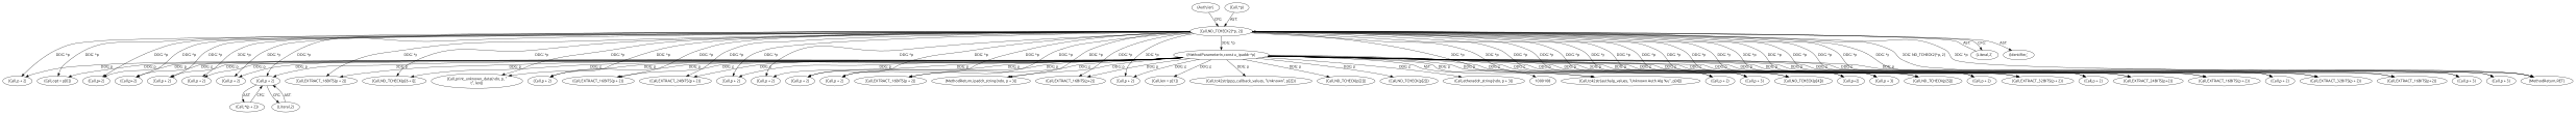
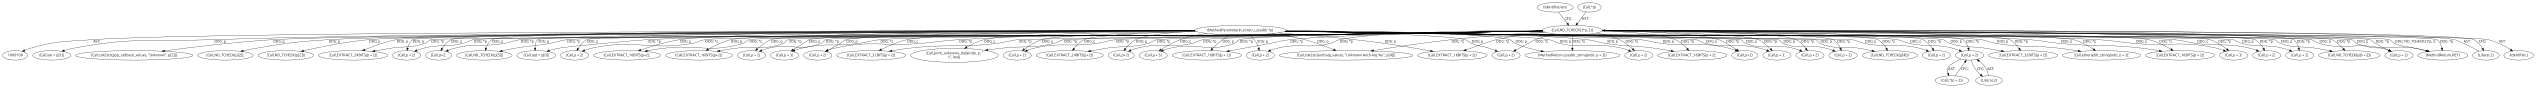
  digraph {
    fontname=Ubuntu
    node [fontname=Ubuntu]
    edge [fontname=Ubuntu]
    n1 [label="(Call,p + 2)"]
    n2 [label="(Call,*(p + 2))"]
    n3 [label="(Literal,2)"]
    n4 [label="(MethodParameterIn,const u_ipaddr *p)"]
    n5 [label="(Call,ND_TCHECK(p[6 + i]))"]
    n6 [label="(Call,p + 2)"]
    n7 [label="(Call,EXTRACT_24BITS(p + 2))"]
    n8 [label="(Call,p + 2)"]
    n9 [label="(Call,len = p[1])"]
    n10 [label="(Call,p + 2)"]
    n11 [label="(Call,EXTRACT_16BITS(p + 2))"]
    n12 [label="(Call,EXTRACT_16BITS(p+2))"]
    n13 [label="(Call,p + 2)"]
    n14 [label="(Call,p + 2)"]
    n15 [label="(Call,opt = p[0])"]
    n16 [label="(Call,p+2)"]
    n17 [label="(Call,p+2)"]
    n18 [label="(Call,p + 2)"]
    n19 [label="(Call,p + 2)"]
    n20 [label="(Call,p + 2)"]
    n21 [label="(Call,EXTRACT_16BITS(p + 2))"]
    n22 [label="(Call,tok2str(ppp_callback_values, \"Unknown\", p[2]))"]
    n23 [label="(Call,print_unknown_data(ndo, p, \"\n\t\", len))"]
    n24 [label="(Call,EXTRACT_16BITS(p + 2))"]
    n25 [label="(Call,p + 2)"]
    n26 [label="(Call,ND_TCHECK(p[2]))"]
    n27 [label="(Call,ND_TCHECK(p[2]))"]
    n28 [label="(Call,p + 2)"]
    n29 [label="(MethodReturn,ipaddr_string(ndo, p + 3))"]
    n30 [label="(Call,p+2)"]
    n31 [label="(Call,ND_TCHECK(p[5]))"]
    n32 [label="(Call,EXTRACT_32BITS(p + 2))"]
    n33 [label="(Call,EXTRACT_24BITS(p+2))"]
    n34 [label="(Call,EXTRACT_16BITS(p + 2))"]
    n35 [label="(Call,p + 2)"]
    n36 [label="(Call,EXTRACT_32BITS(p + 2))"]
    n37 [label="(Call,EXTRACT_16BITS(p+2))"]
    n38 [label="(Call,p + 3)"]
    n39 [label="(Call,p + 3)"]
    n40 [label="(Call,tok2str(authalg_values, \"Unknown Auth Alg %u\", p[4]))"]
    n41 [label="(MethodReturn,RET)"]
    n42 [label="(Call,p + 2)"]
    n43 [label="(Call,p + 3)"]
    n44 [label="(Call,ND_TCHECK(p[4]))"]
    n45 [label="(Call,etheraddr_string(ndo, p + 3))"]
    n46 [label="(Call,p + 3)"]
    n47 [label="(Call,p + 2)"]
    n48 [label="(Call,p + 2)"]
    1000108
    n50 [label="(Call,ND_TCHECK2(*p, 2))"]
    n51 [label="(Literal,2)"]
    n52 [label="(Identifier,)"]
-   n53 [label="(Auth,len)"]
+   n53 [label="(Identifier,len)"]
    n54 [label="(Call,*p)"]
    n1 -> n2 [label="AST: "]
    n1 -> n3 [label="CFG: "]
    n2 -> n1 [label="CFG: "]
    n3 -> n1 [label="AST: "]
    n4 -> n1 [label="DDG: p"]
    n4 -> n5 [label="DDG: p"]
    n4 -> n6 [label="DDG: p"]
    n4 -> n7 [label="DDG: p"]
    n4 -> n8 [label="DDG: p"]
    n4 -> n9 [label="DDG: p"]
    n4 -> n10 [label="DDG: p"]
    n4 -> n11 [label="DDG: p"]
    n4 -> n12 [label="DDG: p"]
    n4 -> n13 [label="DDG: p"]
    n4 -> n14 [label="DDG: p"]
    n4 -> n15 [label="DDG: p"]
    n4 -> n16 [label="DDG: p"]
    n4 -> n17 [label="DDG: p"]
    n4 -> n18 [label="DDG: p"]
    n4 -> n19 [label="DDG: p"]
    n4 -> n20 [label="DDG: p"]
    n4 -> n21 [label="DDG: p"]
    n4 -> n22 [label="DDG: p"]
    n4 -> n23 [label="DDG: p"]
    n4 -> n24 [label="DDG: p"]
    n4 -> n25 [label="DDG: p"]
    n4 -> n26 [label="DDG: p"]
    n4 -> n27 [label="DDG: p"]
    n4 -> n28 [label="DDG: p"]
    n4 -> n29 [label="DDG: p"]
    n4 -> n30 [label="DDG: p"]
    n4 -> n31 [label="DDG: p"]
    n4 -> n32 [label="DDG: p"]
    n4 -> n33 [label="DDG: p"]
    n4 -> n34 [label="DDG: p"]
    n4 -> n35 [label="DDG: p"]
    n4 -> n36 [label="DDG: p"]
    n4 -> n37 [label="DDG: p"]
    n4 -> n38 [label="DDG: p"]
    n4 -> n39 [label="DDG: p"]
    n4 -> n40 [label="DDG: p"]
    n4 -> n41 [label="DDG: p"]
    n4 -> n42 [label="DDG: p"]
    n4 -> n43 [label="DDG: p"]
    n4 -> n44 [label="DDG: p"]
    n4 -> n45 [label="DDG: p"]
    n4 -> n46 [label="DDG: p"]
    n4 -> n47 [label="DDG: p"]
    n4 -> n48 [label="DDG: p"]
    n4 -> 1000108 [label="AST: "]
    n50 -> n1 [label="DDG: *p"]
    n50 -> n5 [label="DDG: *p"]
    n50 -> n6 [label="DDG: *p"]
    n50 -> n7 [label="DDG: *p"]
    n50 -> n8 [label="DDG: *p"]
    n50 -> n10 [label="DDG: *p"]
    n50 -> n11 [label="DDG: *p"]
    n50 -> n12 [label="DDG: *p"]
    n50 -> n13 [label="DDG: *p"]
    n50 -> n14 [label="DDG: *p"]
    n50 -> n15 [label="DDG: *p"]
    n50 -> n16 [label="DDG: *p"]
    n50 -> n17 [label="DDG: *p"]
    n50 -> n18 [label="DDG: *p"]
    n50 -> n19 [label="DDG: *p"]
    n50 -> n20 [label="DDG: *p"]
    n50 -> n21 [label="DDG: *p"]
    n50 -> n23 [label="DDG: *p"]
    n50 -> n24 [label="DDG: *p"]
    n50 -> n25 [label="DDG: *p"]
    n50 -> n28 [label="DDG: *p"]
    n50 -> n29 [label="DDG: *p"]
    n50 -> n30 [label="DDG: *p"]
    n50 -> n31 [label="DDG: *p"]
    n50 -> n32 [label="DDG: *p"]
    n50 -> n33 [label="DDG: *p"]
    n50 -> n34 [label="DDG: *p"]
    n50 -> n35 [label="DDG: *p"]
    n50 -> n36 [label="DDG: *p"]
    n50 -> n37 [label="DDG: *p"]
    n50 -> n38 [label="DDG: *p"]
    n50 -> n39 [label="DDG: *p"]
    n50 -> n40 [label="DDG: *p"]
    n50 -> n41 [label="DDG: ND_TCHECK2(*p, 2)"]
    n50 -> n41 [label="DDG: *p"]
    n50 -> n42 [label="DDG: *p"]
    n50 -> n43 [label="DDG: *p"]
    n50 -> n44 [label="DDG: *p"]
-   n50 -> n4 [label="DDG: *p"]
+   n50 -> n45 [label="DDG: *p"]
    n50 -> n46 [label="DDG: *p"]
    n50 -> n47 [label="DDG: *p"]
    n50 -> n48 [label="DDG: *p"]
    n50 -> n51 [label="CFG: "]
    n50 -> n52 [label="AST: "]
    n51 -> n50 [label="AST: "]
    n53 -> n50 [label="CFG: "]
    n54 -> n50 [label="AST: "]
  }
